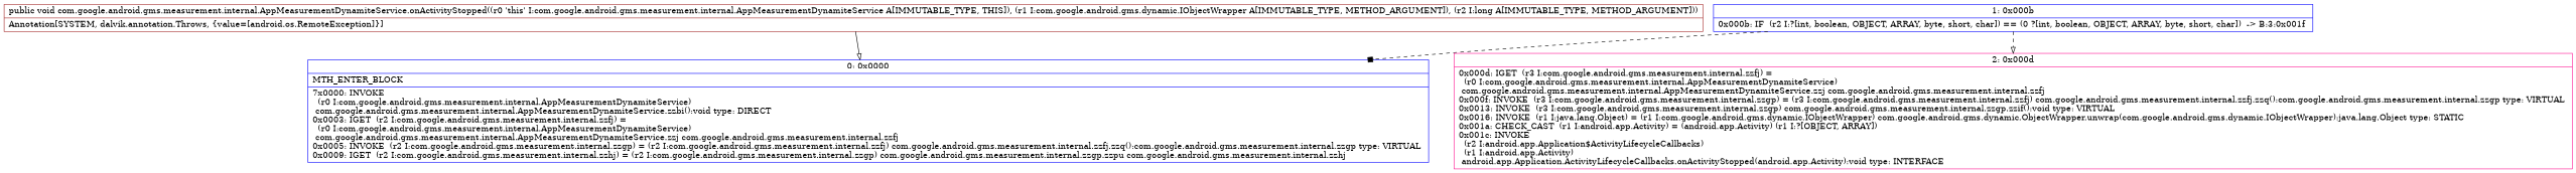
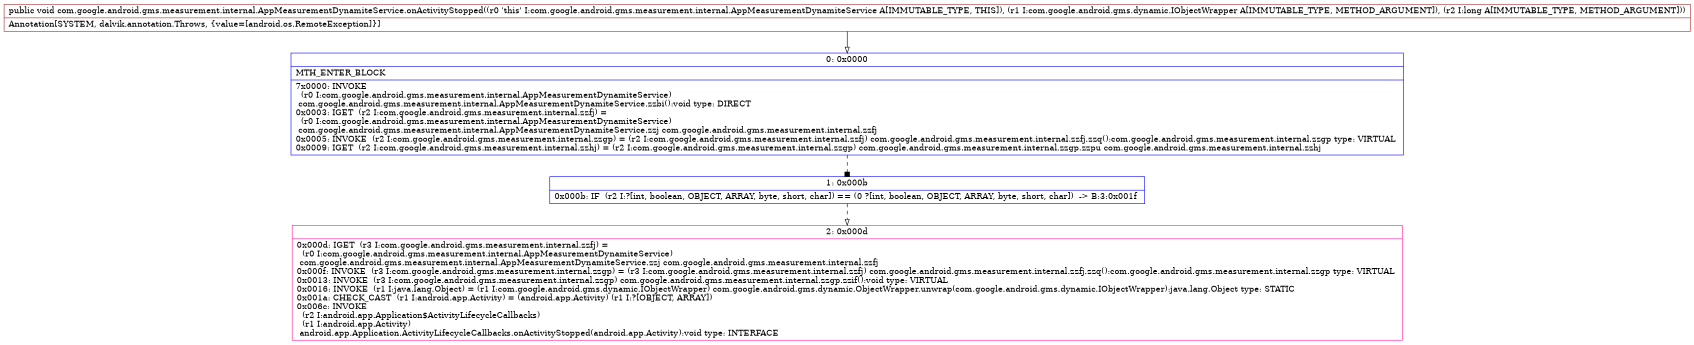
  digraph {
    node [color=blue shape=record]
    edge [arrowhead=onormal style=dashed]
    n1 [label="{0\:\ 0x0000|MTH_ENTER_BLOCK\l|7x0000: INVOKE  \l  (r0 I:com.google.android.gms.measurement.internal.AppMeasurementDynamiteService)\l com.google.android.gms.measurement.internal.AppMeasurementDynamiteService.zzbi():void type: DIRECT \l0x0003: IGET  (r2 I:com.google.android.gms.measurement.internal.zzfj) = \l  (r0 I:com.google.android.gms.measurement.internal.AppMeasurementDynamiteService)\l com.google.android.gms.measurement.internal.AppMeasurementDynamiteService.zzj com.google.android.gms.measurement.internal.zzfj \l0x0005: INVOKE  (r2 I:com.google.android.gms.measurement.internal.zzgp) = (r2 I:com.google.android.gms.measurement.internal.zzfj) com.google.android.gms.measurement.internal.zzfj.zzq():com.google.android.gms.measurement.internal.zzgp type: VIRTUAL \l0x0009: IGET  (r2 I:com.google.android.gms.measurement.internal.zzhj) = (r2 I:com.google.android.gms.measurement.internal.zzgp) com.google.android.gms.measurement.internal.zzgp.zzpu com.google.android.gms.measurement.internal.zzhj \l}"]
    n2 [label="{1\:\ 0x000b|0x000b: IF  (r2 I:?[int, boolean, OBJECT, ARRAY, byte, short, char]) == (0 ?[int, boolean, OBJECT, ARRAY, byte, short, char])  \-\> B:3:0x001f \l}"]
-   n3 [color=deeppink label="{2\:\ 0x000d|0x000d: IGET  (r3 I:com.google.android.gms.measurement.internal.zzfj) = \l  (r0 I:com.google.android.gms.measurement.internal.AppMeasurementDynamiteService)\l com.google.android.gms.measurement.internal.AppMeasurementDynamiteService.zzj com.google.android.gms.measurement.internal.zzfj \l0x000f: INVOKE  (r3 I:com.google.android.gms.measurement.internal.zzgp) = (r3 I:com.google.android.gms.measurement.internal.zzfj) com.google.android.gms.measurement.internal.zzfj.zzq():com.google.android.gms.measurement.internal.zzgp type: VIRTUAL \l0x0013: INVOKE  (r3 I:com.google.android.gms.measurement.internal.zzgp) com.google.android.gms.measurement.internal.zzgp.zzif():void type: VIRTUAL \l0x0016: INVOKE  (r1 I:java.lang.Object) = (r1 I:com.google.android.gms.dynamic.IObjectWrapper) com.google.android.gms.dynamic.ObjectWrapper.unwrap(com.google.android.gms.dynamic.IObjectWrapper):java.lang.Object type: STATIC \l0x001a: CHECK_CAST  (r1 I:android.app.Activity) = (android.app.Activity) (r1 I:?[OBJECT, ARRAY]) \l0x001c: INVOKE  \l  (r2 I:android.app.Application$ActivityLifecycleCallbacks)\l  (r1 I:android.app.Activity)\l android.app.Application.ActivityLifecycleCallbacks.onActivityStopped(android.app.Activity):void type: INTERFACE \l}"]
+   n3 [color=deeppink label="{2\:\ 0x000d|0x000d: IGET  (r3 I:com.google.android.gms.measurement.internal.zzfj) = \l  (r0 I:com.google.android.gms.measurement.internal.AppMeasurementDynamiteService)\l com.google.android.gms.measurement.internal.AppMeasurementDynamiteService.zzj com.google.android.gms.measurement.internal.zzfj \l0x000f: INVOKE  (r3 I:com.google.android.gms.measurement.internal.zzgp) = (r3 I:com.google.android.gms.measurement.internal.zzfj) com.google.android.gms.measurement.internal.zzfj.zzq():com.google.android.gms.measurement.internal.zzgp type: VIRTUAL \l0x0013: INVOKE  (r3 I:com.google.android.gms.measurement.internal.zzgp) com.google.android.gms.measurement.internal.zzgp.zzif():void type: VIRTUAL \l0x0016: INVOKE  (r1 I:java.lang.Object) = (r1 I:com.google.android.gms.dynamic.IObjectWrapper) com.google.android.gms.dynamic.ObjectWrapper.unwrap(com.google.android.gms.dynamic.IObjectWrapper):java.lang.Object type: STATIC \l0x001a: CHECK_CAST  (r1 I:android.app.Activity) = (android.app.Activity) (r1 I:?[OBJECT, ARRAY]) \l0x006c: INVOKE  \l  (r2 I:android.app.Application$ActivityLifecycleCallbacks)\l  (r1 I:android.app.Activity)\l android.app.Application.ActivityLifecycleCallbacks.onActivityStopped(android.app.Activity):void type: INTERFACE \l}"]
    n4 [color=brown label="{public void com.google.android.gms.measurement.internal.AppMeasurementDynamiteService.onActivityStopped((r0 'this' I:com.google.android.gms.measurement.internal.AppMeasurementDynamiteService A[IMMUTABLE_TYPE, THIS]), (r1 I:com.google.android.gms.dynamic.IObjectWrapper A[IMMUTABLE_TYPE, METHOD_ARGUMENT]), (r2 I:long A[IMMUTABLE_TYPE, METHOD_ARGUMENT]))  | Annotation[SYSTEM, dalvik.annotation.Throws, \{value=[android.os.RemoteException]\}]\l}"]
-   n2 -> n1 [arrowhead=box]
+   n1 -> n2 [arrowhead=box]
    n2 -> n3
    n4 -> n1 [style=solid]
  }
